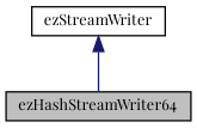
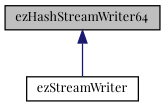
  digraph {
    fontname="Playfair Display"
    node [color=black fontname="Playfair Display" fontsize=10 shape=record style=filled]
    n1 [fillcolor=grey75 fontcolor=black height=0.2 label=ezHashStreamWriter64 width=0.4]
    n2 [fillcolor=white height=0.2 label=ezStreamWriter width=0.4]
-   n2 -> n1 [color=midnightblue dir=back fontname="Playfair Display" fontsize=10 labelfontname=Helvetica labelfontsize=10 style=solid]
+   n1 -> n2 [color=midnightblue dir=back fontname="Playfair Display" fontsize=10 labelfontname=Helvetica labelfontsize=10 style=solid]
  }
